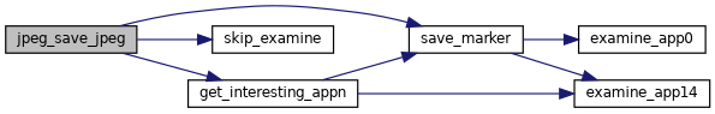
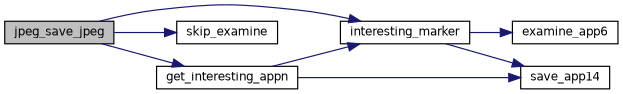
  digraph {
    rankdir=LR
    node [color=black fontname=Helvetica fontsize=10 shape=record]
    edge [color=midnightblue fontname=Helvetica fontsize=10 labelfontname=Helvetica labelfontsize=10 style=solid]
    n1 [fillcolor=grey75 fontcolor=black height=0.2 label=jpeg_save_jpeg style=filled width=0.4]
-   n2 [height=0.2 label=save_marker width=0.4]
+   n2 [height=0.2 label=interesting_marker width=0.4]
    n3 [height=0.2 label=skip_examine width=0.4]
    n4 [height=0.2 label=get_interesting_appn width=0.4]
-   n5 [height=0.2 label=examine_app0 width=0.4]
-   n6 [height=0.2 label=examine_app14 width=0.4]
+   n5 [height=0.2 label=examine_app6 width=0.4]
+   n6 [height=0.2 label=save_app14 width=0.4]
    n1 -> n2
    n1 -> n3
    n1 -> n4
    n2 -> n5
    n2 -> n6
    n4 -> n2
    n4 -> n6
  }
